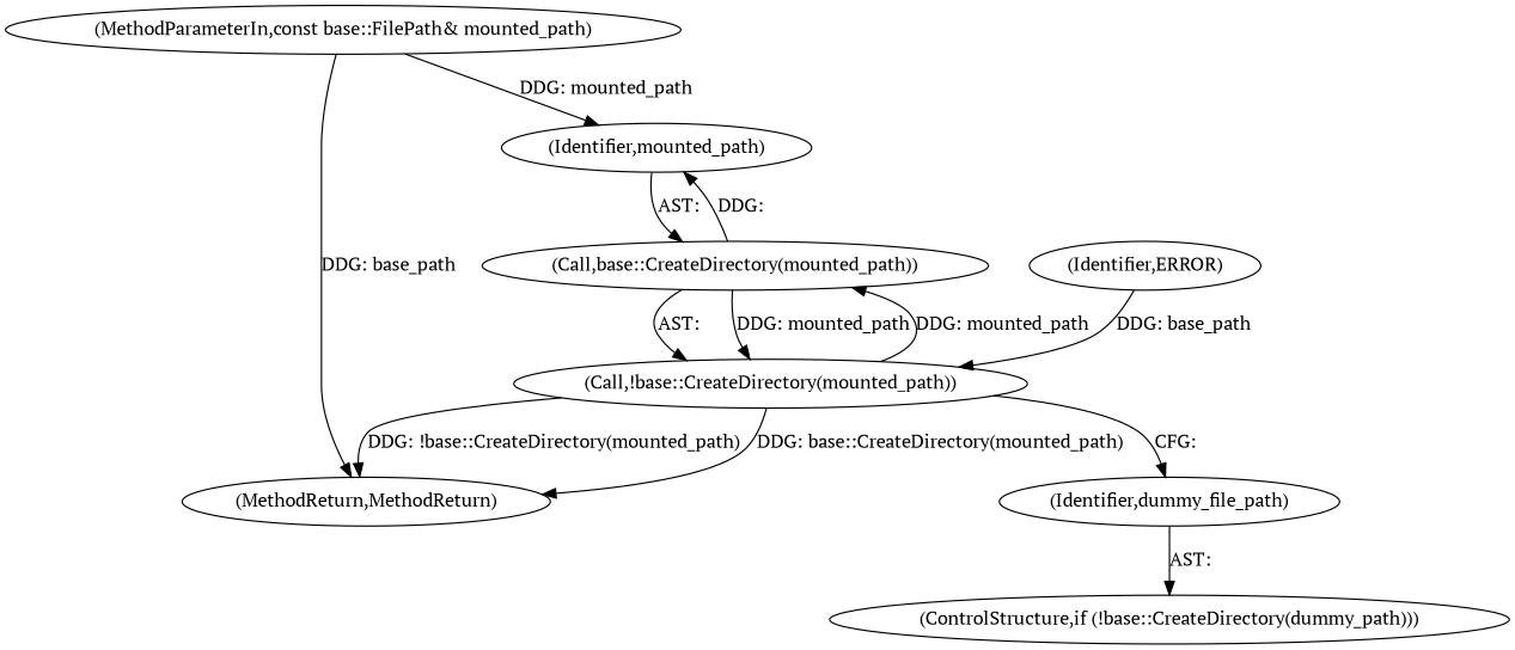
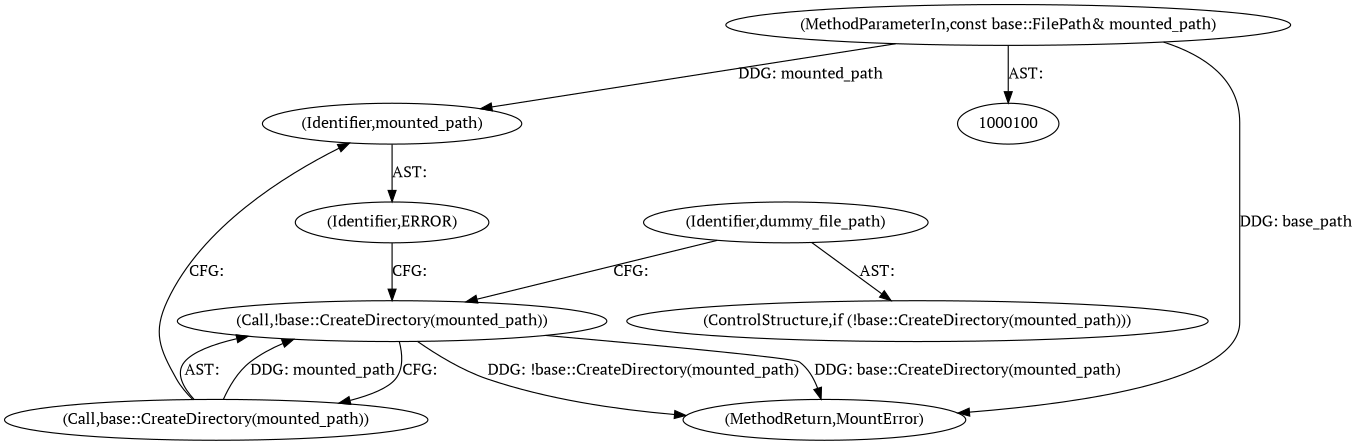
  digraph {
    fontname="PT Serif"
    node [fontname="PT Serif"]
    edge [fontname="PT Serif"]
    n1 [label="(MethodParameterIn,const base::FilePath& mounted_path)"]
-   n2 [label="(MethodReturn,MethodReturn)"]
+   n2 [label="(MethodReturn,MountError)"]
+   1000100
    n4 [label="(Identifier,mounted_path)"]
    n5 [label="(Call,base::CreateDirectory(mounted_path))"]
    n6 [label="(Call,!base::CreateDirectory(mounted_path))"]
-   n7 [label="(ControlStructure,if (!base::CreateDirectory(dummy_path)))"]
+   n7 [label="(ControlStructure,if (!base::CreateDirectory(mounted_path)))"]
    n8 [label="(Identifier,dummy_file_path)"]
    n9 [label="(Identifier,ERROR)"]
    n1 -> n2 [label="DDG: base_path"]
+   n1 -> 1000100 [label="AST: "]
    n1 -> n4 [label="DDG: mounted_path"]
-   n4 -> n5 [label="AST: "]
-   n5 -> n4 [label="DDG: "]
+   n4 -> n9 [label="AST: "]
+   n5 -> n4 [label="CFG: "]
    n5 -> n6 [label="AST: "]
    n5 -> n6 [label="DDG: mounted_path"]
    n6 -> n2 [label="DDG: !base::CreateDirectory(mounted_path)"]
    n6 -> n2 [label="DDG: base::CreateDirectory(mounted_path)"]
-   n6 -> n5 [label="DDG: mounted_path"]
-   n6 -> n8 [label="CFG: "]
+   n6 -> n5 [label="CFG: "]
+   n8 -> n6 [label="CFG: "]
    n8 -> n7 [label="AST: "]
-   n9 -> n6 [label="DDG: base_path"]
+   n9 -> n6 [label="CFG: "]
  }
